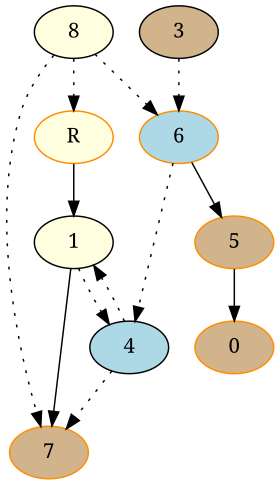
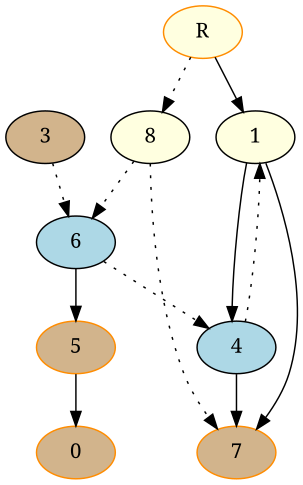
  digraph {
    fontname="Noto Serif"
    node [color=black fillcolor=tan fontname="Noto Serif" style=filled]
    edge [fontname="Noto Serif" style=solid]
    1 [fillcolor=lightyellow]
    4 [fillcolor=lightblue]
    7 [color=darkorange]
    n4 [color=darkorange label=0]
-   6 [color=darkorange fillcolor=lightblue]
+   6 [fillcolor=lightblue]
    3
    5 [color=darkorange]
    8 [fillcolor=lightyellow]
    R [color=darkorange fillcolor=lightyellow]
-   1 -> 4 [style=dotted]
+   1 -> 4
    1 -> 7
    4 -> 1 [style=dotted]
-   4 -> 7 [style=dotted]
+   4 -> 7
    6 -> 4 [style=dotted]
    6 -> 5
    3 -> 6 [style=dotted]
    5 -> n4
    8 -> 7 [style=dotted]
    8 -> 6 [style=dotted]
    R -> 1
-   8 -> R [style=dotted]
+   R -> 8 [style=dotted]
  }
